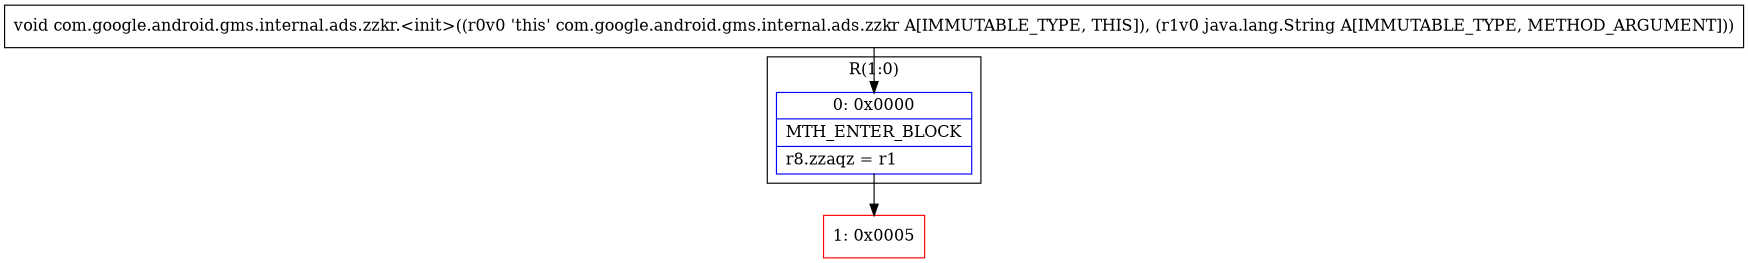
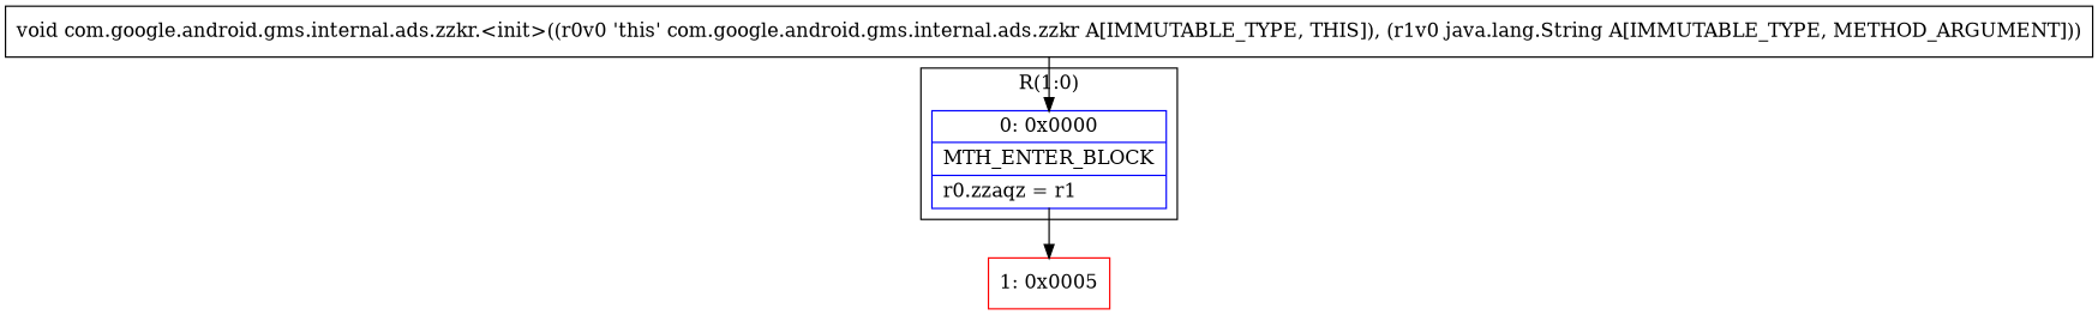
  digraph {
    node [shape=record]
-   n1 [color=blue label="{0\:\ 0x0000|MTH_ENTER_BLOCK\l|r8.zzaqz = r1\l}"]
+   n1 [color=blue label="{0\:\ 0x0000|MTH_ENTER_BLOCK\l|r0.zzaqz = r1\l}"]
    n2 [color=red label="{1\:\ 0x0005}"]
    n3 [label="{void com.google.android.gms.internal.ads.zzkr.\<init\>((r0v0 'this' com.google.android.gms.internal.ads.zzkr A[IMMUTABLE_TYPE, THIS]), (r1v0 java.lang.String A[IMMUTABLE_TYPE, METHOD_ARGUMENT])) }"]
    subgraph cluster_1 {
      label="R(1:0)"
      n1
    }
    n1 -> n2
    n3 -> n1
  }
